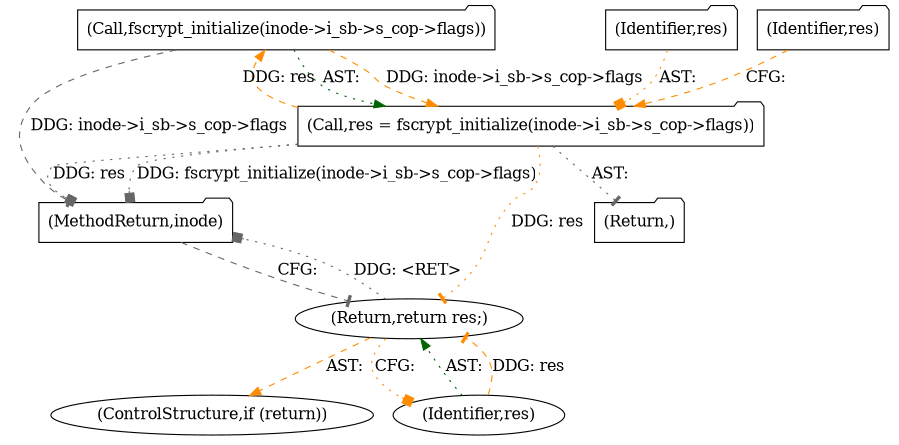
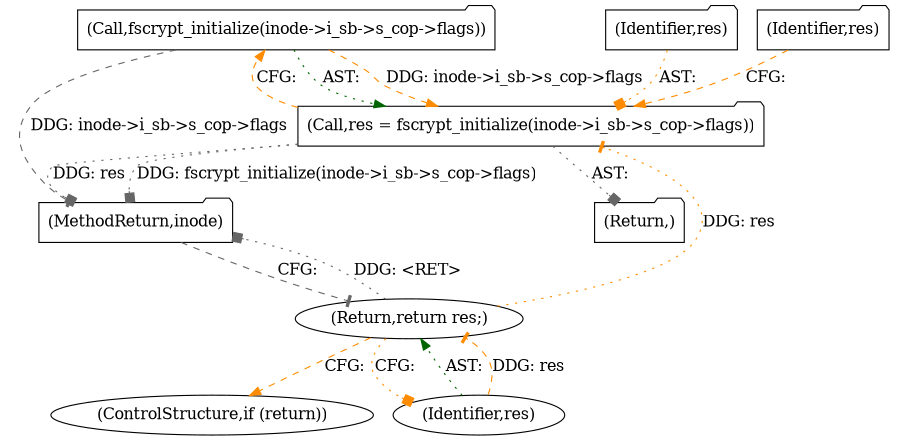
  digraph {
    node [shape=folder]
    edge [arrowhead=normal color=darkorange style=dotted]
    n1 [label="(Call,fscrypt_initialize(inode->i_sb->s_cop->flags))"]
    n2 [label="(Call,res = fscrypt_initialize(inode->i_sb->s_cop->flags))"]
    n3 [label="(MethodReturn,inode)"]
    n4 [label="(Return,return res;)" shape=ellipse]
    n5 [label="(Return,)"]
    n6 [label="(ControlStructure,if (return))" shape=ellipse]
    n7 [label="(Identifier,res)" shape=ellipse]
    n8 [label="(Identifier,res)"]
    n9 [label="(Identifier,res)"]
    n1 -> n2 [color=darkgreen label="AST: "]
    n1 -> n2 [label="DDG: inode->i_sb->s_cop->flags" style=dashed]
    n1 -> n3 [arrowhead=tee color=gray40 label="DDG: inode->i_sb->s_cop->flags" style=dashed]
-   n2 -> n1 [label="DDG: res" style=dashed]
+   n2 -> n1 [label="CFG: " style=dashed]
    n2 -> n3 [arrowhead=box color=gray40 label="DDG: fscrypt_initialize(inode->i_sb->s_cop->flags)"]
    n2 -> n3 [arrowhead=box color=gray40 label="DDG: res"]
-   n2 -> n4 [arrowhead=tee label="DDG: res"]
-   n2 -> n5 [arrowhead=tee color=gray40 label="AST: "]
+   n4 -> n2 [arrowhead=tee label="DDG: res"]
+   n2 -> n5 [arrowhead=box color=gray40 label="AST: "]
    n3 -> n4 [arrowhead=tee color=gray40 label="CFG: " style=dashed]
    n4 -> n3 [arrowhead=box color=gray40 label="DDG: <RET>"]
-   n4 -> n6 [label="AST: " style=dashed]
+   n4 -> n6 [label="CFG: " style=dashed]
    n4 -> n7 [arrowhead=box label="CFG: "]
    n7 -> n4 [color=darkgreen label="AST: "]
    n7 -> n4 [arrowhead=tee label="DDG: res" style=dashed]
    n8 -> n2 [arrowhead=box label="AST: "]
    n9 -> n2 [label="CFG: " style=dashed]
  }
